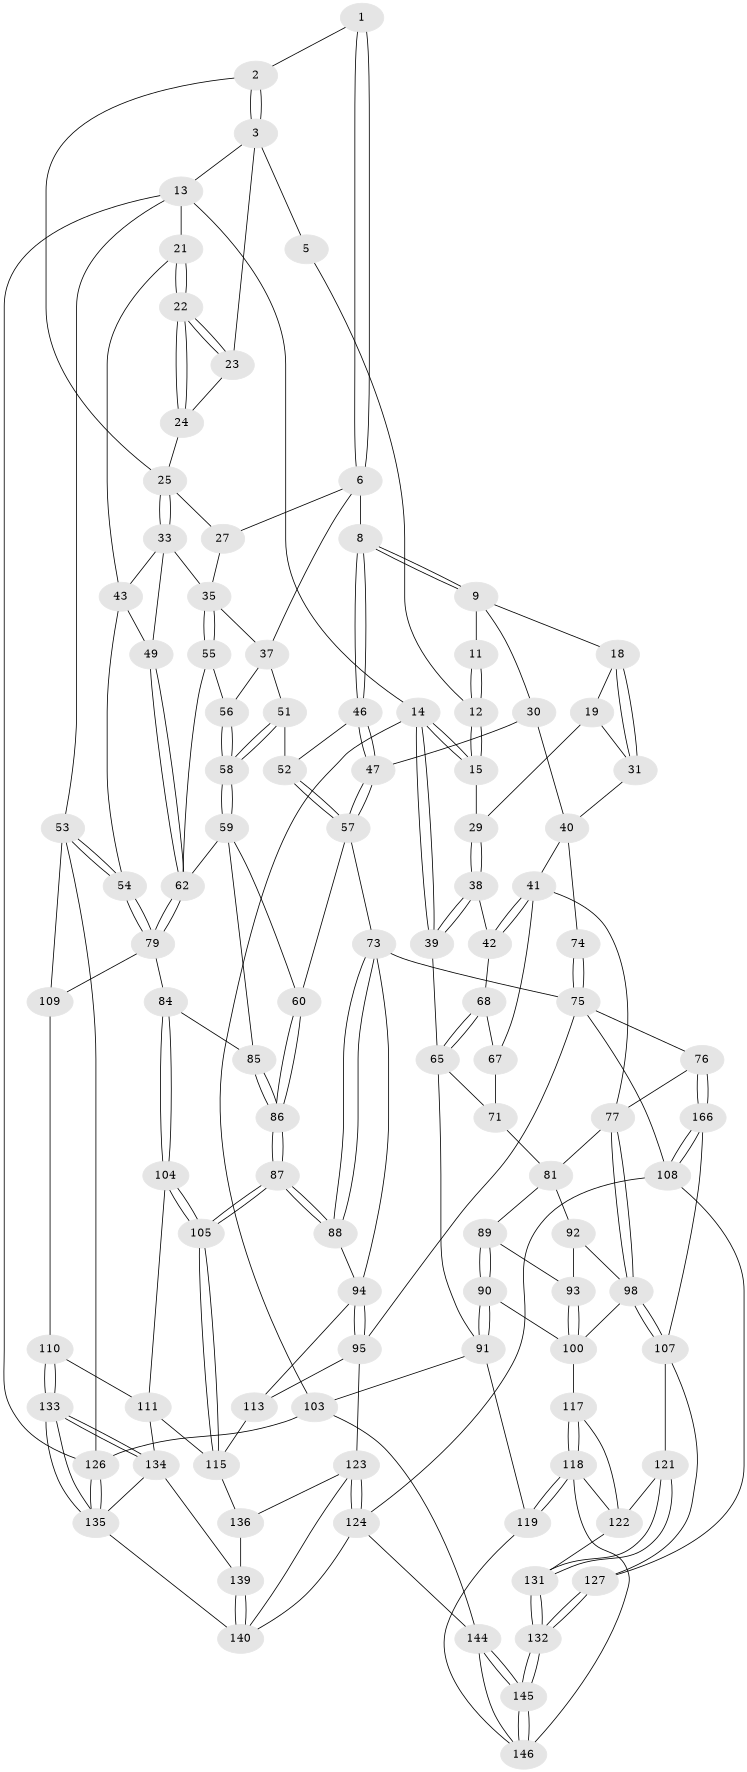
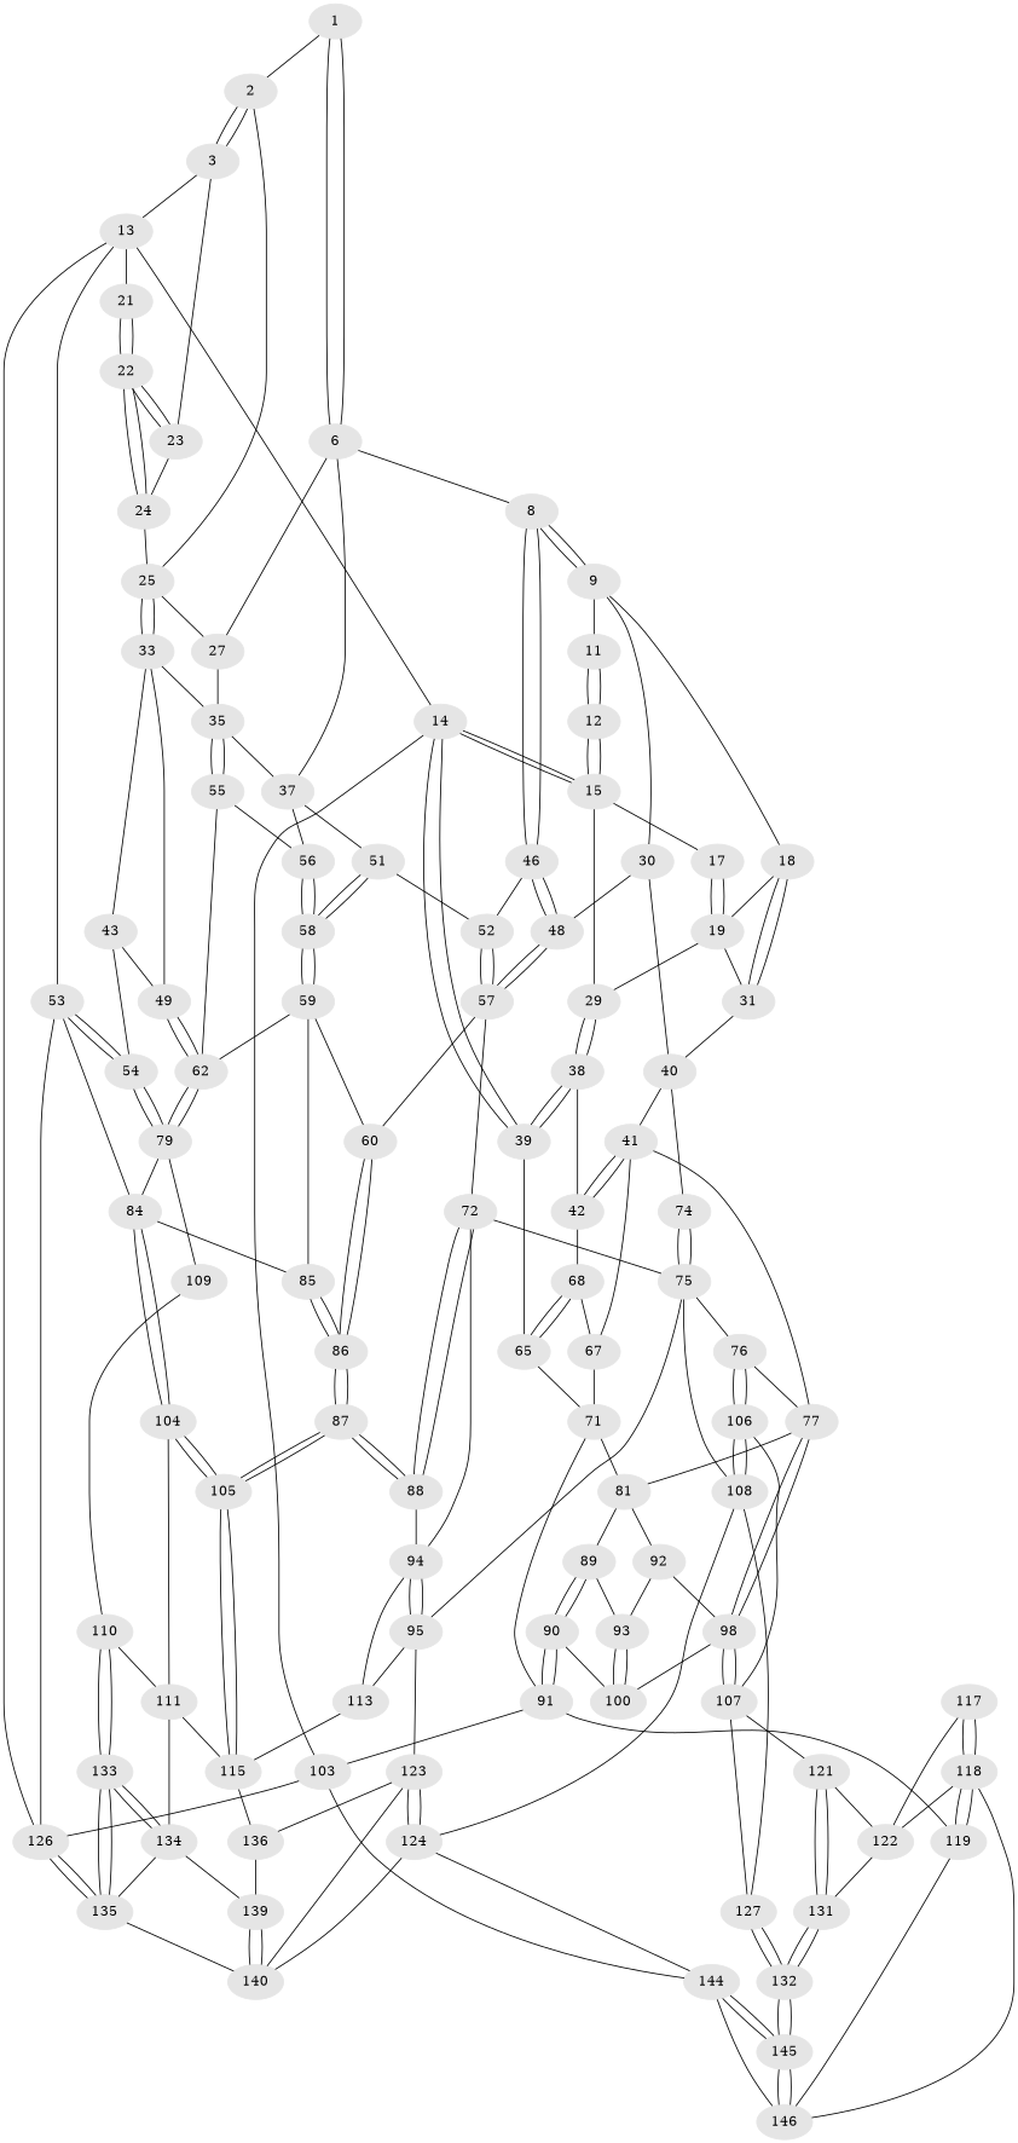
  graph {
    node [color=gray90 style=filled]
    1
    2
    6 [super="+7"]
    3 [super="+4"]
    25 [super="+26"]
    8
    27
    37 [super="+50"]
-   5
    13 [super="+20"]
    23
    33 [super="+34"]
    12
    14
    21
    53 [super="+112"]
    126
    24
    15 [super="+16"]
    9 [super="+10"]
    46
    35 [super="+36"]
    51
    56
    11
    18
    30 [super="+44"]
-   47
+   47 [label=48]
    52
    19 [super="+28"]
    31 [super="+32"]
    40 [super="+45"]
+   17
    29
    39
    103
    22
    43 [super="+48"]
    54
    109
    135 [super="+141"]
    65 [super="+70"]
    144 [super="+148"]
    38
    49
    55
    42
    41 [super="+66"]
    74
    57 [super="+61"]
    62 [super="+63"]
    58
    n53 [label=68]
    71 [super="+80"]
    91 [super="+102"]
    67 [super="+68"]
    77 [super="+78"]
    75 [super="+96"]
    81 [super="+82"]
    98 [super="+99"]
    79 [super="+83"]
    60
-   72 [super="+73" label=73]
+   72 [super="+73"]
    59 [super="+69"]
    110
    84
    86
    88
    94 [super="+97"]
    85
    87
    119
    89
    92
    95 [super="+114"]
    113
    76
    108 [super="+125"]
-   106 [label=166]
+   106
    123 [super="+137"]
    127
    124 [super="+143"]
    107 [super="+120"]
    100 [super="+101"]
    104
    90
    93
    105
    111 [super="+128"]
    115 [super="+116"]
    117
    146 [super="+147"]
    136
    140 [super="+142"]
    121
    118 [super="+130"]
    122 [super="+129"]
    145
    134 [super="+138"]
    131
    132
    133
    139
    1 -- 2
    1 -- 6
    1 -- 6
    2 -- 3
    2 -- 3
    2 -- 25
    6 -- 8
    6 -- 27
    6 -- 37
-   3 -- 5
    3 -- 13
    3 -- 23
    25 -- 27
    25 -- 33
    25 -- 33
    8 -- 9
    8 -- 9
    8 -- 46
    8 -- 46
    27 -- 35
    37 -- 51
    37 -- 56
-   5 -- 12
    13 -- 14
    13 -- 21
    13 -- 53
    13 -- 126
    23 -- 24
    33 -- 35
    33 -- 43
    33 -- 49
    12 -- 15
    12 -- 15
    14 -- 15
    14 -- 15
    14 -- 39
    14 -- 39
    14 -- 103
    21 -- 22
    21 -- 22
-   21 -- 43
    53 -- 126
    53 -- 54
    53 -- 54
-   53 -- 109
+   53 -- 84
    126 -- 135
    126 -- 135
    24 -- 25
+   15 -- 17
    15 -- 29
    9 -- 11
    9 -- 18
    9 -- 30
    46 -- 47
    46 -- 47
    46 -- 52
    35 -- 37
    35 -- 55
    35 -- 55
    51 -- 52
    51 -- 58
    51 -- 58
    56 -- 58
    56 -- 58
    11 -- 12
    11 -- 12
    18 -- 19
    18 -- 31
    18 -- 31
    30 -- 47
    30 -- 40
    47 -- 57
    47 -- 57
    52 -- 57
    52 -- 57
    19 -- 31
    19 -- 29
    31 -- 40
    40 -- 41
    40 -- 74
+   17 -- 19
+   17 -- 19
    29 -- 38
    29 -- 38
    39 -- 65
    103 -- 126
    103 -- 144
    22 -- 23
    22 -- 23
    22 -- 24
    22 -- 24
    43 -- 54
    43 -- 49
    54 -- 79
    54 -- 79
    109 -- 110
    135 -- 140
    65 -- 71
-   65 -- 91
+   71 -- 91
    144 -- 146
    144 -- 145
    144 -- 145
    38 -- 39
    38 -- 39
    38 -- 42
    49 -- 62
    49 -- 62
    55 -- 56
    55 -- 62
    42 -- n53
    41 -- 42
    41 -- 42
    41 -- 67
    41 -- 77
    74 -- 75
    74 -- 75
    57 -- 60
    57 -- 72
    62 -- 79
    62 -- 79
    58 -- 59
    58 -- 59
    n53 -- 65
    n53 -- 65
    n53 -- 67
    71 -- 81
    91 -- 103
    91 -- 119
    67 -- 71 [weight=2]
    77 -- 81
    77 -- 98
    77 -- 98
    75 -- 95
    75 -- 76
    75 -- 108
    81 -- 89
    81 -- 92
    98 -- 107
    98 -- 107
    98 -- 100
    79 -- 109
    79 -- 84
    60 -- 86
    60 -- 86
    72 -- 75
    72 -- 88
    72 -- 88
    72 -- 94
    59 -- 62
    59 -- 60
    59 -- 85
    110 -- 111
    110 -- 133
    110 -- 133
    84 -- 85
    84 -- 104
    84 -- 104
    86 -- 87
    86 -- 87
    88 -- 94
    94 -- 95
    94 -- 95
    94 -- 113
    85 -- 86
    85 -- 86
    87 -- 88
    87 -- 88
    87 -- 105
    87 -- 105
    119 -- 146
    89 -- 90
    89 -- 90
    89 -- 93
    92 -- 98
    92 -- 93
    95 -- 113
    95 -- 123
    113 -- 115
    76 -- 77
    76 -- 106
    76 -- 106
    108 -- 127
    108 -- 124
    106 -- 108
    106 -- 108
    106 -- 107
    123 -- 124
    123 -- 124
    123 -- 136
    123 -- 140
    127 -- 132
    127 -- 132
    124 -- 144
    124 -- 140
    107 -- 127
    107 -- 121
-   100 -- 117
    104 -- 105
    104 -- 105
    104 -- 111
    90 -- 91
    90 -- 91
    90 -- 100
    93 -- 100
    93 -- 100
    105 -- 115
    105 -- 115
    111 -- 115
    111 -- 134
    115 -- 136
    117 -- 118
    117 -- 118
    117 -- 122
    136 -- 139
    121 -- 122
    121 -- 131
    121 -- 131
    118 -- 119
    118 -- 119
    118 -- 146
    118 -- 122
    122 -- 131
    145 -- 146
    145 -- 146
    134 -- 135
    134 -- 139
    131 -- 132
    131 -- 132
    132 -- 145
    132 -- 145
    133 -- 135
    133 -- 135
    133 -- 134
    133 -- 134
    139 -- 140
    139 -- 140
  }
